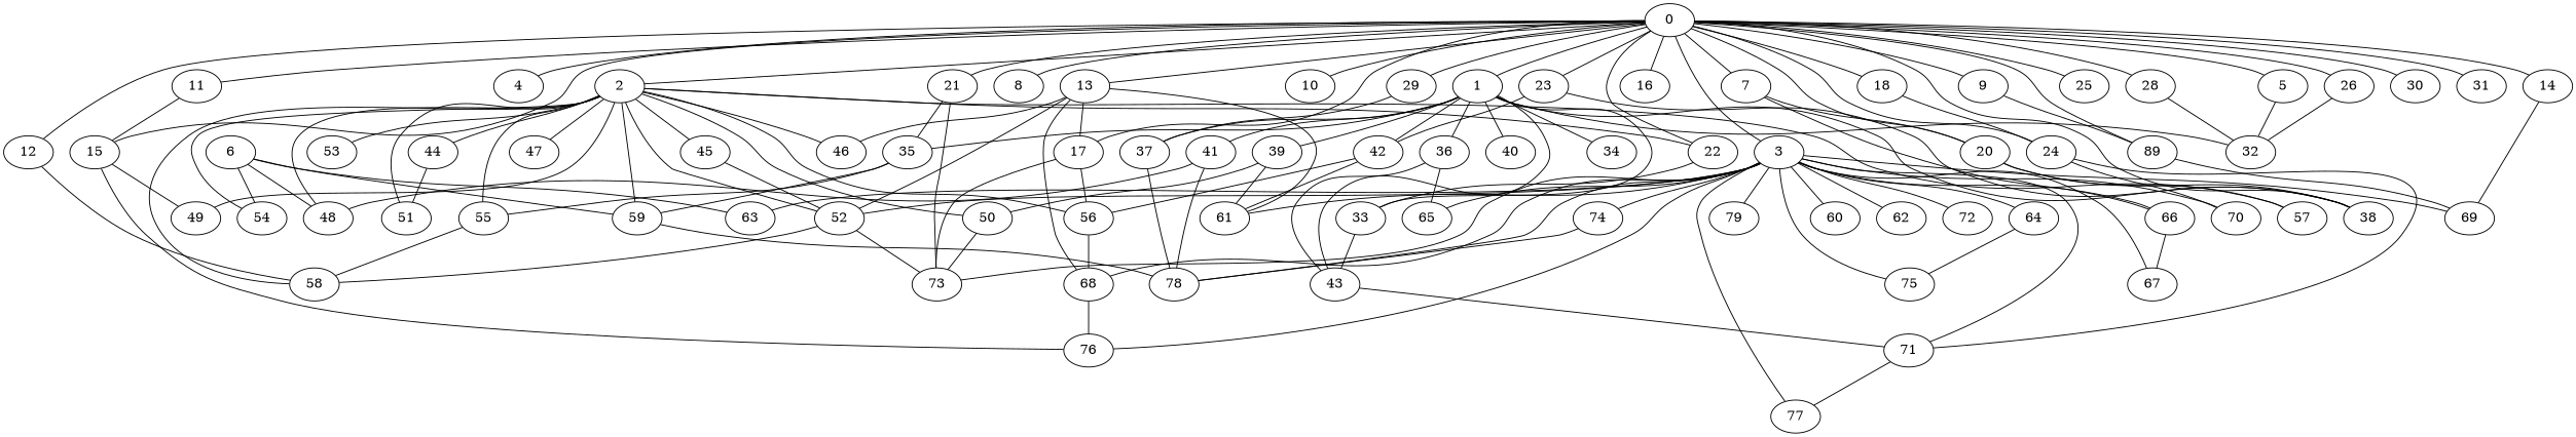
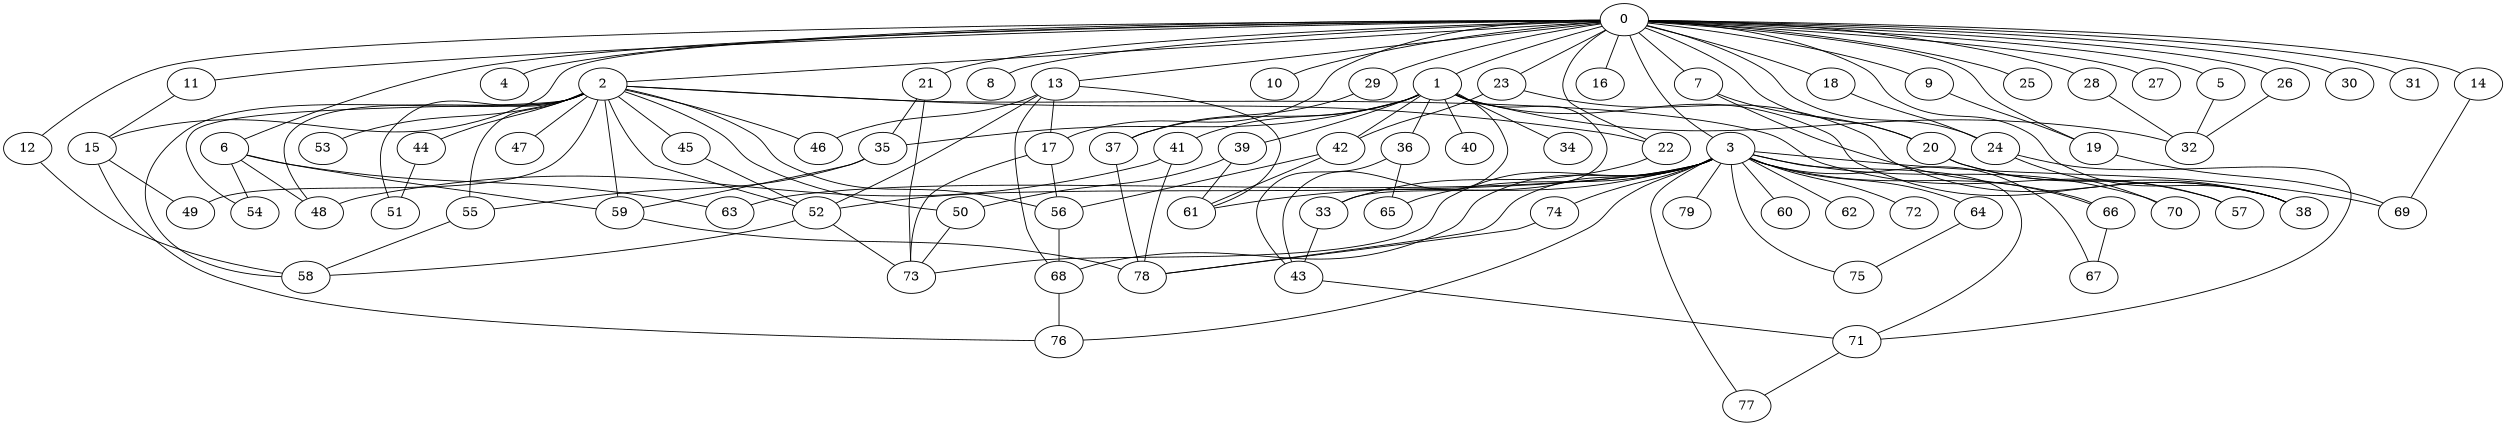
  graph {
    0
    1
    2
    3
    4
    5
    6
    7
    8
    9
    10
    11
    12
    13
    14
    15
    16
    17
    18
-   19 [label=89]
+   19
    20
    21
    22
    23
    24
    25
    26
+   27
    28
    29
    30
    31
    38
    32
    34
    35
    36
    37
    33
    40
    41
    42
    39
    43
    44
    45
    46
    47
    48
    49
    50
    51
    52
    53
    54
    55
    56
    57
    58
    59
    64
    66
    67
    68
    69
    70
    65
    72
    73
    74
    71
    76
    77
    78
    79
    75
    60
    61
    62
    63
    0 -- 1
    0 -- 2
    0 -- 3
    0 -- 4
    0 -- 5
+   0 -- 6
    0 -- 7
    0 -- 8
    0 -- 9
    0 -- 10
    0 -- 11
    0 -- 12
    0 -- 13
    0 -- 14
    0 -- 15
    0 -- 16
    0 -- 17
    0 -- 18
    0 -- 19
    0 -- 20
    0 -- 21
    0 -- 22
    0 -- 23
    0 -- 24
    0 -- 25
    0 -- 26
+   0 -- 27
    0 -- 28
    0 -- 29
    0 -- 30
    0 -- 31
    0 -- 38
    1 -- 38
    1 -- 32
    1 -- 34
    1 -- 35
    1 -- 36
    1 -- 37
    1 -- 33
    1 -- 40
    1 -- 41
    1 -- 42
    1 -- 39
    1 -- 43
    2 -- 22
    2 -- 44
    2 -- 45
    2 -- 46
    2 -- 47
    2 -- 48
    2 -- 49
    2 -- 50
    2 -- 51
    2 -- 52
    2 -- 53
    2 -- 54
    2 -- 55
    2 -- 56
    2 -- 57
    2 -- 58
    2 -- 59
    3 -- 52
    3 -- 64
    3 -- 66
    3 -- 67
    3 -- 68
    3 -- 69
    3 -- 70
    3 -- 65
    3 -- 72
    3 -- 73
    3 -- 74
    3 -- 71
    3 -- 76
    3 -- 77
    3 -- 78
    3 -- 79
    3 -- 75
    3 -- 60
    3 -- 61
    3 -- 62
    3 -- 63
    5 -- 32
    6 -- 48
    6 -- 54
    6 -- 59
    6 -- 63
    7 -- 20
    7 -- 66
    9 -- 19
    11 -- 15
    12 -- 58
    13 -- 17
    13 -- 46
    13 -- 52
    13 -- 68
    13 -- 61
    14 -- 69
    15 -- 49
    15 -- 76
    17 -- 56
    17 -- 73
    18 -- 24
    19 -- 69
    20 -- 38
    20 -- 57
    21 -- 35
    21 -- 73
    22 -- 33
    23 -- 38
    23 -- 42
    24 -- 70
    24 -- 71
    26 -- 32
    28 -- 32
    29 -- 37
    35 -- 55
    35 -- 59
    36 -- 43
    36 -- 65
    37 -- 78
    33 -- 43
    41 -- 48
    41 -- 78
    42 -- 56
    42 -- 61
    39 -- 50
    39 -- 61
    43 -- 71
    44 -- 51
    45 -- 52
    50 -- 73
    52 -- 58
    52 -- 73
    55 -- 58
    56 -- 68
    59 -- 78
    64 -- 75
    66 -- 67
    68 -- 76
    74 -- 78
    71 -- 77
  }
